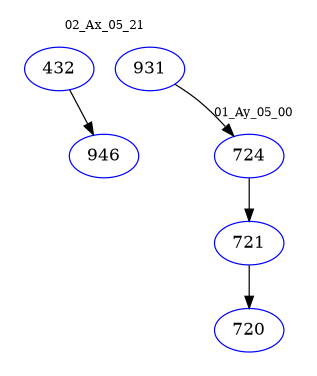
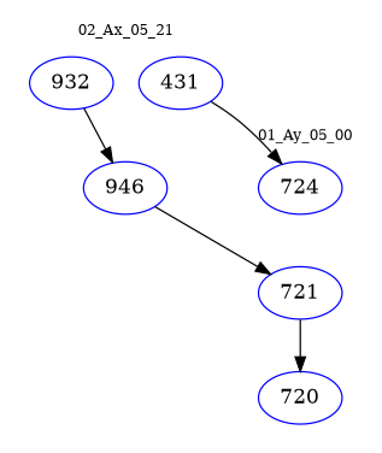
  digraph {
    node [color=blue]
    edge [color=black]
-   n1 [label=931]
-   n2 [label=432]
+   n1 [label=431]
+   n2 [label=932]
    n3 [label=946]
    n4 [label=724]
    n5 [label=721]
    n6 [label=720]
    subgraph cluster_1 {
      color=white
      fontsize=10
      label="02_Ax_05_21"
      n1
      n2
      n3
    }
    subgraph cluster_2 {
      color=white
      fontsize=10
      label="01_Ay_05_00"
      n4
      n5
      n6
    }
    n1 -> n4
    n2 -> n3
-   n4 -> n5
+   n3 -> n5
    n5 -> n6
  }
